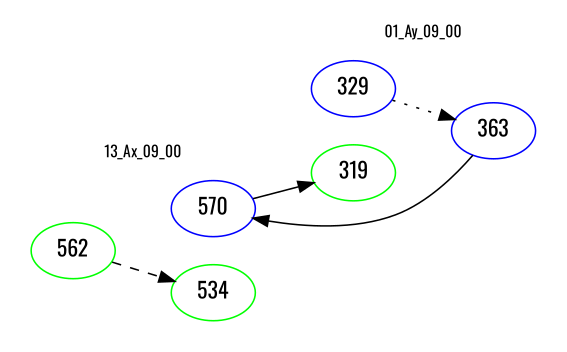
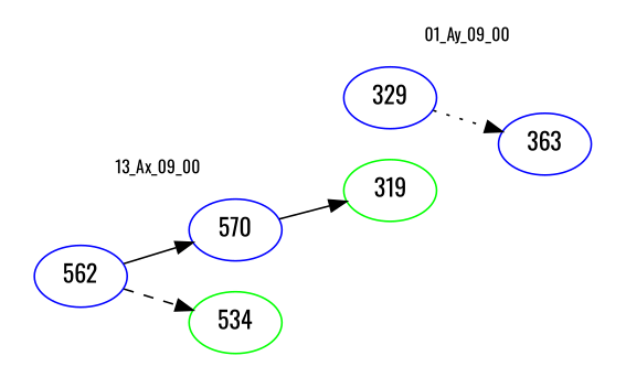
  digraph {
    fontname=Oswald
    rankdir=LR
    node [color=blue fontname=Oswald]
    edge [color=black fontname=Oswald style=solid]
-   n1 [color=green label=562]
+   n1 [label=562]
    n2 [color=green label=534]
    n3 [label=570]
    n4 [label=329]
    n5 [color=green label=319]
    n6 [label=363]
    subgraph cluster_1 {
      color=white
      fontsize=10
      label="13_Ax_09_00"
      n1
      n2
      n3
    }
    subgraph cluster_2 {
      color=white
      fontsize=10
      label="01_Ay_09_00"
      n4
      n5
      n6
    }
    n1 -> n2 [style=dashed]
-   n6 -> n3
+   n1 -> n3
    n3 -> n5
    n4 -> n6 [style=dotted]
  }
